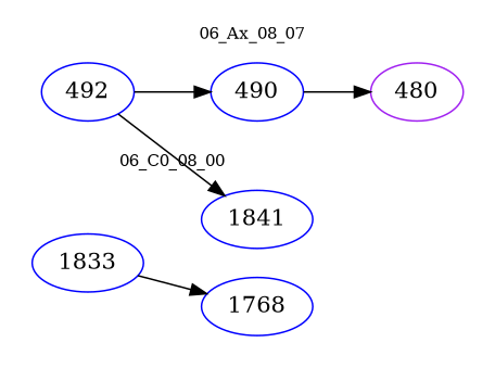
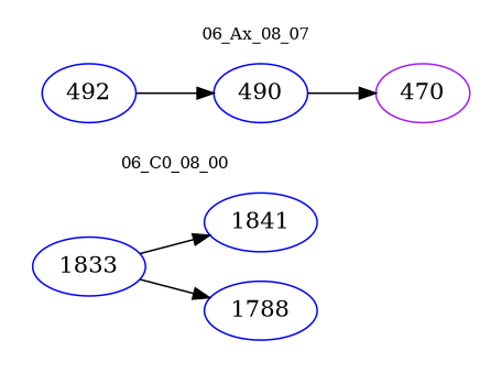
  digraph {
    rankdir=LR
    node [color=blue]
    edge [color=black]
    n1 [label=492]
    n2 [label=490]
-   n3 [color=purple label=480]
+   n3 [color=purple label=470]
    n4 [label=1833]
-   n5 [label=1768]
+   n5 [label=1788]
    n6 [label=1841]
    subgraph cluster_1 {
      color=white
      fontsize=10
      label="06_Ax_08_07"
      n1
      n2
      n3
    }
    subgraph cluster_2 {
      color=white
      fontsize=10
      label="06_C0_08_00"
      n4
      n5
      n6
    }
    n1 -> n2
    n2 -> n3
    n4 -> n5
-   n1 -> n6
+   n4 -> n6
  }
